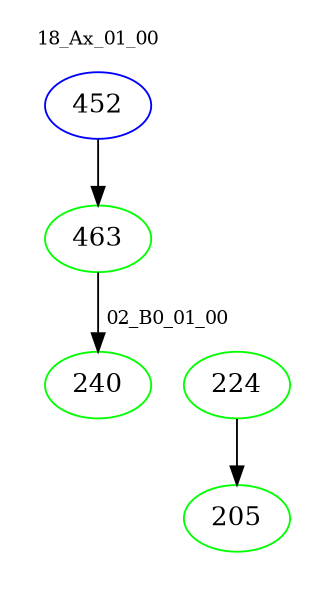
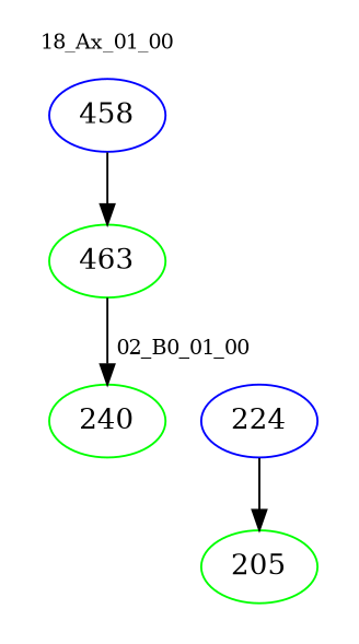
  digraph {
    node [color=green]
    edge [color=black]
-   n1 [color=blue label=452]
+   n1 [color=blue label=458]
    n2 [label=463]
-   n3 [label=224]
+   n3 [color=blue label=224]
    n4 [label=205]
    n5 [label=240]
    subgraph cluster_1 {
      color=white
      fontsize=10
      label="18_Ax_01_00"
      n1
      n2
    }
    subgraph cluster_2 {
      color=white
      fontsize=10
      label="02_B0_01_00"
      n3
      n4
      n5
    }
    n1 -> n2
    n2 -> n5
    n3 -> n4
  }
